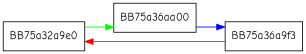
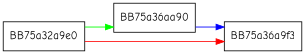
  digraph {
    fontname="Comic Neue"
    rankdir=LR
    splines=ortho
    node [fontname="Comic Neue" shape=box]
    edge [fontname="Comic Neue"]
    n1 [label=BB75a32a9e0]
-   BB75a36aa00
+   BB75a36aa00 [label=BB75a36aa90]
    BB75a36a9f3
    n1 -> BB75a36aa00 [color=green]
-   BB75a36a9f3 -> n1 [color=red]
+   n1 -> BB75a36a9f3 [color=red]
    BB75a36aa00 -> BB75a36a9f3 [color=blue]
  }
